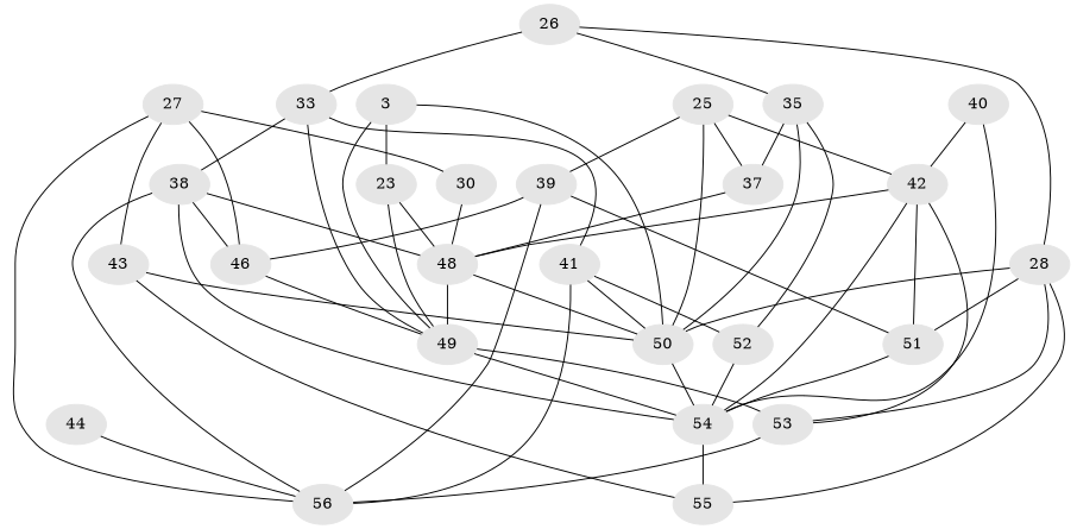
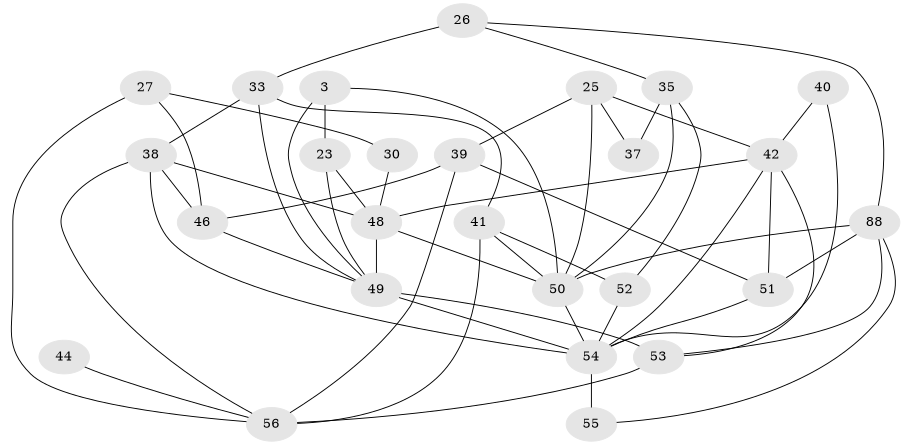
  graph {
    node [color=gray90 style=filled]
    23 [super="+4"]
    49 [super="+1+31+34"]
    48 [super="+11+12+13"]
    3
    50 [super="+16+29"]
    53 [super="+19"]
    54 [super="+2+36+32"]
    25 [super="+22"]
    37
    39 [super="+21"]
    42 [super="+14+15"]
    46
    56 [super="+9+18"]
    51 [super="+47"]
    26
-   28
+   28 [label=88]
    33 [super="+5"]
    35
    55
    38 [super="+17+20"]
    41
    52
    27 [super="+10"]
    30
-   43
    40
    44
    23 -- 49
    23 -- 48
    49 -- 53 [weight=2]
    49 -- 54 [weight=2]
    48 -- 49 [weight=2]
    48 -- 50
    3 -- 23 [weight=2]
    3 -- 49
    3 -- 50
    50 -- 54
    53 -- 56
    54 -- 55 [weight=2]
    25 -- 50
    25 -- 37
    25 -- 39 [weight=2]
    25 -- 42 [weight=2]
-   37 -- 48
    39 -- 46
    39 -- 56 [weight=2]
    39 -- 51
    42 -- 48 [weight=2]
    42 -- 53
    42 -- 54
    42 -- 51
    46 -- 49
    51 -- 54
    26 -- 28
    26 -- 33 [weight=2]
    26 -- 35
    28 -- 50
    28 -- 53
    28 -- 51
    28 -- 55
    33 -- 49
    33 -- 38
    33 -- 41
    35 -- 50
    35 -- 37
    35 -- 52
    38 -- 48 [weight=2]
    38 -- 54 [weight=3]
    38 -- 46
    38 -- 56
    41 -- 50
    41 -- 56
    41 -- 52
    52 -- 54 [weight=2]
    27 -- 46
    27 -- 56 [weight=2]
    27 -- 30 [weight=2]
-   27 -- 43
    30 -- 48
-   43 -- 50
-   43 -- 55
    40 -- 54 [weight=3]
    40 -- 42
    44 -- 56
  }
